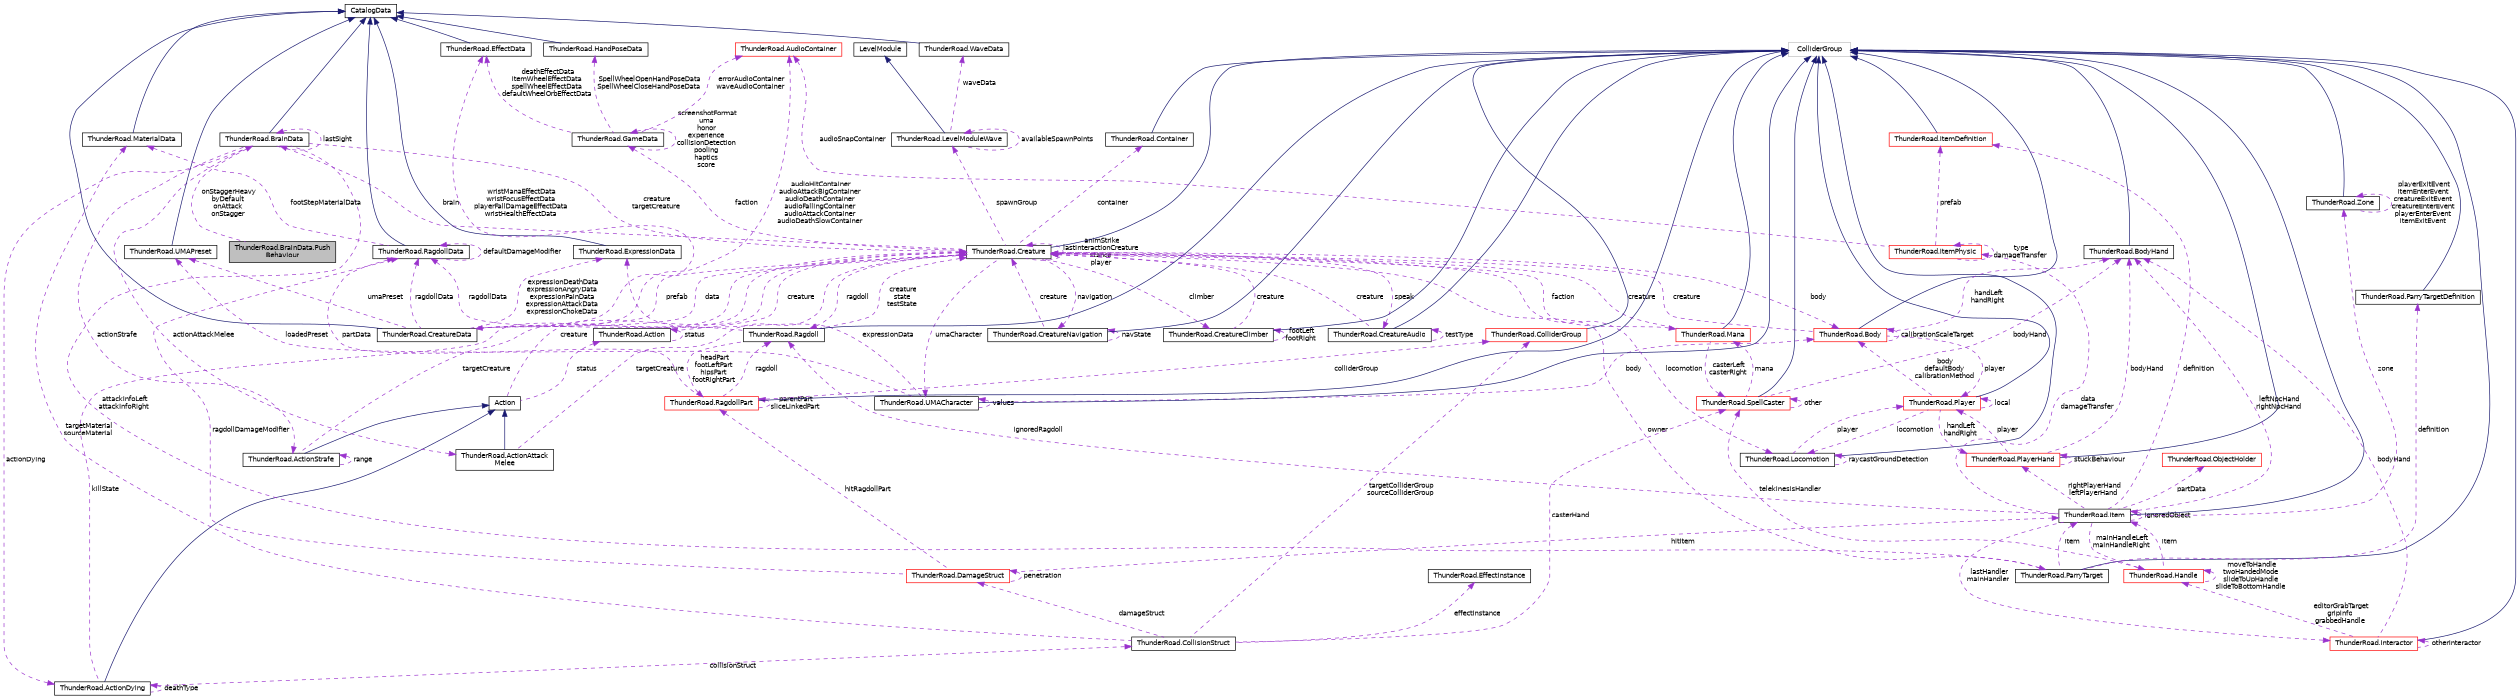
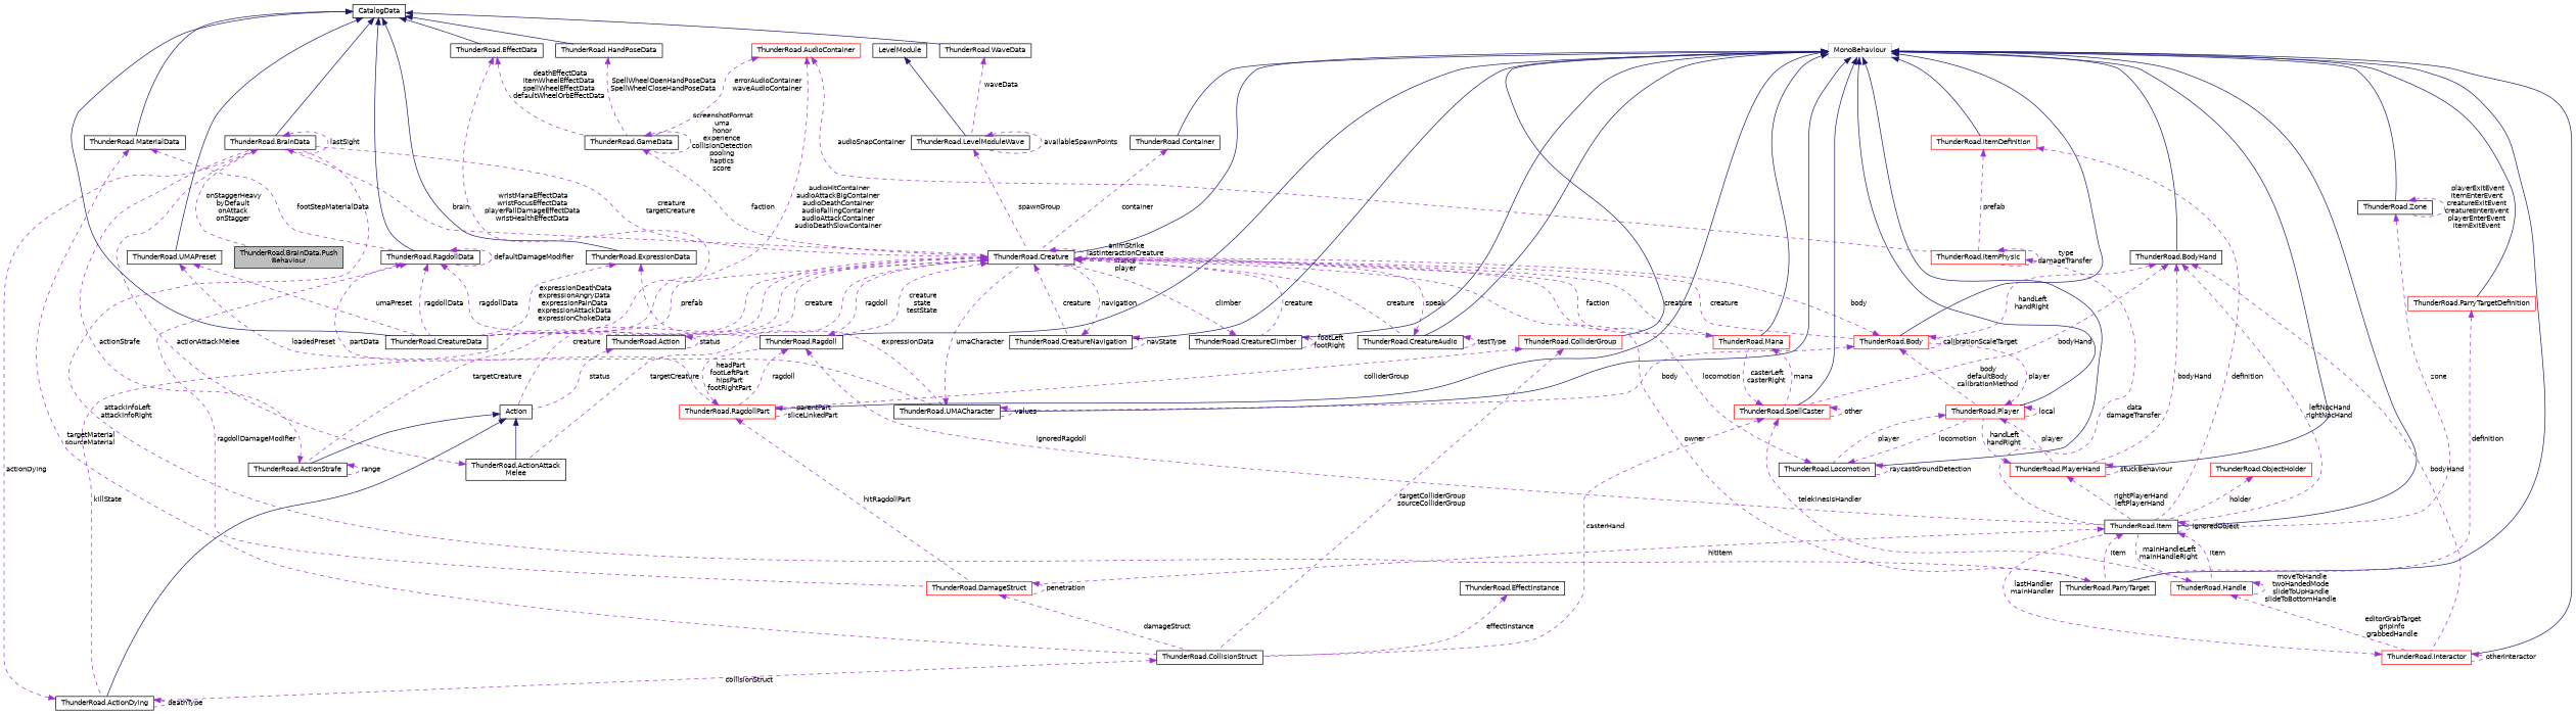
  digraph {
    node [color=black fillcolor=white fontname=Helvetica fontsize=10 shape=record style=filled]
    edge [color=darkorchid3 dir=back fontname=Helvetica fontsize=10 labelfontname=Helvetica labelfontsize=10 style=dashed]
    n1 [fillcolor=grey75 fontcolor=black height=0.2 label="ThunderRoad.BrainData.Push\lBehaviour" width=0.4]
    n2 [height=0.2 label="ThunderRoad.BrainData" width=0.4]
    n3 [height=0.2 label="ThunderRoad.Creature" width=0.4]
    n4 [height=0.2 label="ThunderRoad.CreatureData" width=0.4]
    n5 [height=0.2 label="ThunderRoad.ActionDying" width=0.4]
    n6 [height=0.2 label=Action width=0.4]
    n7 [height=0.2 label="ThunderRoad.ActionAttack\lMelee" width=0.4]
    n8 [height=0.2 label="ThunderRoad.ActionStrafe" width=0.4]
    n9 [height=0.2 label="ThunderRoad.CreatureClimber" width=0.4]
    n10 [color=red height=0.2 label="ThunderRoad.Body" width=0.4]
    n11 [height=0.2 label="ThunderRoad.Ragdoll" width=0.4]
    n12 [height=0.2 label="ThunderRoad.CreatureAudio" width=0.4]
    n13 [color=red height=0.2 label="ThunderRoad.Mana" width=0.4]
    n14 [height=0.2 label="ThunderRoad.CreatureNavigation" width=0.4]
    n15 [height=0.2 label="ThunderRoad.Action" width=0.4]
    n16 [height=0.2 label="ThunderRoad.ParryTarget" width=0.4]
    n17 [height=0.2 label=CatalogData width=0.4]
    n18 [height=0.2 label="ThunderRoad.EffectData" width=0.4]
    n19 [height=0.2 label="ThunderRoad.HandPoseData" width=0.4]
    n20 [height=0.2 label="ThunderRoad.WaveData" width=0.4]
    n21 [height=0.2 label="ThunderRoad.RagdollData" width=0.4]
    n22 [height=0.2 label="ThunderRoad.MaterialData" width=0.4]
    n23 [height=0.2 label="ThunderRoad.UMAPreset" width=0.4]
    n24 [height=0.2 label="ThunderRoad.ExpressionData" width=0.4]
    n25 [height=0.2 label="ThunderRoad.GameData" width=0.4]
    n26 [height=0.2 label="ThunderRoad.LevelModuleWave" width=0.4]
    n27 [color=red height=0.2 label="ThunderRoad.RagdollPart" width=0.4]
    n28 [color=red height=0.2 label="ThunderRoad.DamageStruct" width=0.4]
    n29 [height=0.2 label="ThunderRoad.CollisionStruct" width=0.4]
    n30 [height=0.2 label="ThunderRoad.UMACharacter" width=0.4]
    n31 [color=red height=0.2 label="ThunderRoad.Player" width=0.4]
    n32 [height=0.2 label="ThunderRoad.Item" width=0.4]
    n33 [color=red height=0.2 label="ThunderRoad.SpellCaster" width=0.4]
-   n34 [color=grey75 height=0.2 label=ColliderGroup width=0.4]
+   n34 [color=grey75 height=0.2 label=MonoBehaviour width=0.4]
    n35 [height=0.2 label="ThunderRoad.Locomotion" width=0.4]
    n36 [height=0.2 label="ThunderRoad.BodyHand" width=0.4]
    n37 [color=red height=0.2 label="ThunderRoad.PlayerHand" width=0.4]
    n38 [color=red height=0.2 label="ThunderRoad.ColliderGroup" width=0.4]
    n39 [height=0.2 label="ThunderRoad.Container" width=0.4]
    n40 [color=red height=0.2 label="ThunderRoad.Interactor" width=0.4]
    n41 [color=red height=0.2 label="ThunderRoad.ItemDefinition" width=0.4]
    n42 [height=0.2 label="ThunderRoad.Zone" width=0.4]
-   n43 [height=0.2 label="ThunderRoad.ParryTargetDefinition" width=0.4]
+   n43 [color=red height=0.2 label="ThunderRoad.ParryTargetDefinition" width=0.4]
    n44 [color=red height=0.2 label="ThunderRoad.Handle" width=0.4]
    n45 [color=red height=0.2 label="ThunderRoad.ItemPhysic" width=0.4]
    n46 [color=red height=0.2 label="ThunderRoad.AudioContainer" width=0.4]
    n47 [height=0.2 label=LevelModule width=0.4]
    n48 [height=0.2 label="ThunderRoad.EffectInstance" width=0.4]
    n49 [color=red height=0.2 label="ThunderRoad.ObjectHolder" width=0.4]
    n2 -> n1 [label=" onStaggerHeavy\nbyDefault\nonAttack\nonStagger"]
    n2 -> n2 [label=" lastSight"]
    n2 -> n3 [label=" brain"]
    n3 -> n2 [label=" creature\ntargetCreature"]
    n3 -> n3 [label=" animStrike\nlastInteractionCreature\nstance\nplayer"]
    n3 -> n4 [label=" prefab"]
    n3 -> n5 [label=" killState"]
    n3 -> n6 [label=" creature"]
    n3 -> n7 [label=" targetCreature"]
    n3 -> n8 [label=" targetCreature"]
    n3 -> n9 [label=" creature"]
    n3 -> n10 [label=" creature"]
    n3 -> n11 [label=" creature\nstate\ntestState"]
    n3 -> n12 [label=" creature"]
    n3 -> n13 [label=" creature"]
    n3 -> n14 [label=" creature"]
    n3 -> n15 [label=" creature"]
    n3 -> n16 [label=" owner"]
-   n4 -> n3 [label=" data"]
    n5 -> n2 [label=" actionDying"]
    n5 -> n5 [label=" deathType"]
    n6 -> n5 [color=midnightblue style=solid]
    n6 -> n7 [color=midnightblue style=solid]
    n6 -> n8 [color=midnightblue style=solid]
    n7 -> n2 [label=" actionAttackMelee"]
    n8 -> n2 [label=" actionStrafe"]
    n8 -> n8 [label=" range"]
    n9 -> n3 [label=" climber"]
    n9 -> n9 [label=" footLeft\nfootRight"]
    n10 -> n3 [label=" body"]
    n10 -> n10 [label=" calibrationScaleTarget"]
    n10 -> n30 [label=" body"]
    n10 -> n31 [label=" body\ndefaultBody\ncalibrationMethod"]
    n11 -> n3 [label=" ragdoll"]
    n11 -> n27 [label=" ragdoll"]
    n11 -> n32 [label=" ignoredRagdoll"]
    n12 -> n3 [label=" speak"]
    n12 -> n12 [label=" testType"]
    n13 -> n3 [label=" faction"]
    n13 -> n33 [label=" mana"]
    n14 -> n3 [label=" navigation"]
    n14 -> n14 [label=" navState"]
    n15 -> n6 [label=" status"]
    n15 -> n15 [label=" status"]
    n16 -> n2 [label=" attackInfoLeft\nattackInfoRight"]
    n17 -> n2 [color=midnightblue style=solid]
    n17 -> n4 [color=midnightblue style=solid]
    n17 -> n18 [color=midnightblue style=solid]
    n17 -> n19 [color=midnightblue style=solid]
    n17 -> n20 [color=midnightblue style=solid]
    n17 -> n21 [color=midnightblue style=solid]
    n17 -> n22 [color=midnightblue style=solid]
    n17 -> n23 [color=midnightblue style=solid]
    n17 -> n24 [color=midnightblue style=solid]
    n18 -> n4 [label=" wristManaEffectData\nwristFocusEffectData\nplayerFallDamageEffectData\nwristHealthEffectData"]
    n18 -> n25 [label=" deathEffectData\nitemWheelEffectData\nspellWheelEffectData\ndefaultWheelOrbEffectData"]
    n19 -> n25 [label=" SpellWheelOpenHandPoseData\nSpellWheelCloseHandPoseData"]
    n20 -> n26 [label=" waveData"]
    n21 -> n4 [label=" ragdollData"]
    n21 -> n11 [label=" ragdollData"]
    n21 -> n21 [label=" defaultDamageModifier"]
    n21 -> n27 [label=" partData"]
    n21 -> n28 [label=" ragdollDamageModifier"]
    n22 -> n21 [label=" footStepMaterialData"]
    n22 -> n29 [label=" targetMaterial\nsourceMaterial"]
    n23 -> n4 [label=" umaPreset"]
    n23 -> n30 [label=" loadedPreset"]
    n24 -> n4 [label=" expressionDeathData\nexpressionAngryData\nexpressionPainData\nexpressionAttackData\nexpressionChokeData"]
    n24 -> n30 [label=" expressionData"]
    n25 -> n3 [label=" faction"]
    n25 -> n25 [label=" screenshotFormat\numa\nhonor\nexperience\ncollisionDetection\npooling\nhaptics\nscore"]
    n26 -> n3 [label=" spawnGroup"]
    n26 -> n26 [label=" availableSpawnPoints"]
    n27 -> n11 [label=" headPart\nfootLeftPart\nhipsPart\nfootRightPart"]
    n27 -> n27 [label=" parentPart\nsliceLinkedPart"]
    n27 -> n28 [label=" hitRagdollPart"]
    n28 -> n28 [label=" penetration"]
    n28 -> n29 [label=" damageStruct"]
    n29 -> n5 [label=" collisionStruct"]
    n30 -> n3 [label=" umaCharacter"]
    n30 -> n30 [label=" values"]
    n31 -> n10 [label=" player"]
    n31 -> n31 [label=" local"]
    n31 -> n35 [label=" player"]
    n31 -> n37 [label=" player"]
    n32 -> n16 [label=" item"]
    n32 -> n28 [label=" hitItem"]
    n32 -> n32 [label=" ignoredObject"]
    n32 -> n44 [label=" item"]
    n33 -> n13 [label=" casterLeft\ncasterRight"]
    n33 -> n29 [label=" casterHand"]
    n33 -> n33 [label=" other"]
    n33 -> n44 [label=" telekinesisHandler"]
    n34 -> n3 [color=midnightblue style=solid]
    n34 -> n9 [color=midnightblue style=solid]
    n34 -> n10 [color=midnightblue style=solid]
    n34 -> n11 [color=midnightblue style=solid]
    n34 -> n12 [color=midnightblue style=solid]
    n34 -> n13 [color=midnightblue style=solid]
    n34 -> n14 [color=midnightblue style=solid]
    n34 -> n16 [color=midnightblue style=solid]
    n34 -> n27 [color=midnightblue style=solid]
    n34 -> n30 [color=midnightblue style=solid]
    n34 -> n31 [color=midnightblue style=solid]
    n34 -> n32 [color=midnightblue style=solid]
    n34 -> n33 [color=midnightblue style=solid]
    n34 -> n35 [color=midnightblue style=solid]
    n34 -> n36 [color=midnightblue style=solid]
    n34 -> n37 [color=midnightblue style=solid]
    n34 -> n38 [color=midnightblue style=solid]
    n34 -> n39 [color=midnightblue style=solid]
    n34 -> n40 [color=midnightblue style=solid]
    n34 -> n41 [color=midnightblue style=solid]
    n34 -> n42 [color=midnightblue style=solid]
    n34 -> n43 [color=midnightblue style=solid]
    n35 -> n3 [label=" locomotion"]
    n35 -> n31 [label=" locomotion"]
    n35 -> n35 [label=" raycastGroundDetection"]
    n36 -> n10 [label=" handLeft\nhandRight"]
    n36 -> n32 [label=" leftNpcHand\nrightNpcHand"]
    n36 -> n33 [label=" bodyHand"]
    n36 -> n37 [label=" bodyHand"]
    n36 -> n40 [label=" bodyHand"]
    n37 -> n31 [label=" handLeft\nhandRight"]
    n37 -> n32 [label=" rightPlayerHand\nleftPlayerHand"]
    n37 -> n37 [label=" stuckBehaviour"]
    n38 -> n27 [label=" colliderGroup"]
    n38 -> n29 [label=" targetColliderGroup\nsourceColliderGroup"]
    n39 -> n3 [label=" container"]
    n40 -> n32 [label=" lastHandler\nmainHandler"]
    n40 -> n40 [label=" otherInteractor"]
    n41 -> n32 [label=" definition"]
    n41 -> n45 [label=" prefab"]
    n42 -> n32 [label=" zone"]
    n42 -> n42 [label=" playerExitEvent\nitemEnterEvent\ncreatureExitEvent\ncreatureEnterEvent\nplayerEnterEvent\nitemExitEvent"]
    n43 -> n16 [label=" definition"]
    n44 -> n32 [label=" mainHandleLeft\nmainHandleRight"]
    n44 -> n40 [label=" editorGrabTarget\ngripInfo\ngrabbedHandle"]
    n44 -> n44 [label=" moveToHandle\ntwoHandedMode\nslideToUpHandle\nslideToBottomHandle"]
    n45 -> n32 [label=" data\ndamageTransfer"]
    n45 -> n45 [label=" type\ndamageTransfer"]
    n46 -> n4 [label=" audioHitContainer\naudioAttackBigContainer\naudioDeathContainer\naudioFallingContainer\naudioAttackContainer\naudioDeathSlowContainer"]
    n46 -> n25 [label=" errorAudioContainer\nwaveAudioContainer"]
    n46 -> n45 [label=" audioSnapContainer"]
    n47 -> n26 [color=midnightblue style=solid]
    n48 -> n29 [label=" effectInstance"]
-   n49 -> n32 [label=" partData"]
+   n49 -> n32 [label=" holder"]
  }
